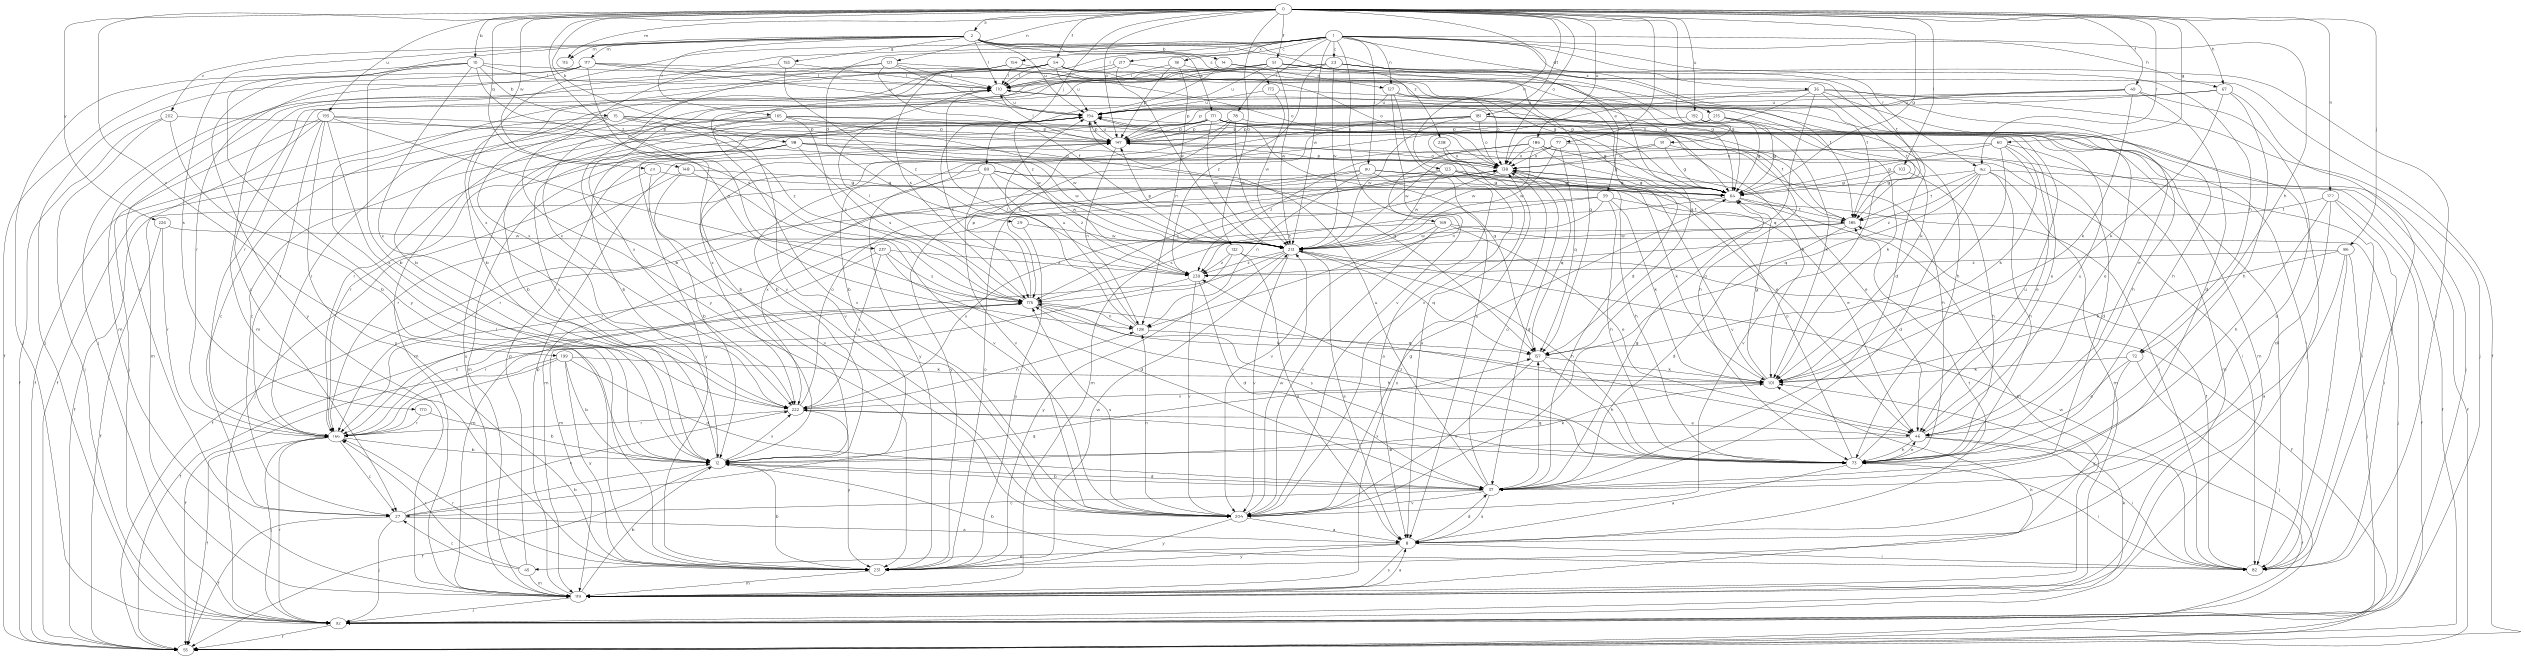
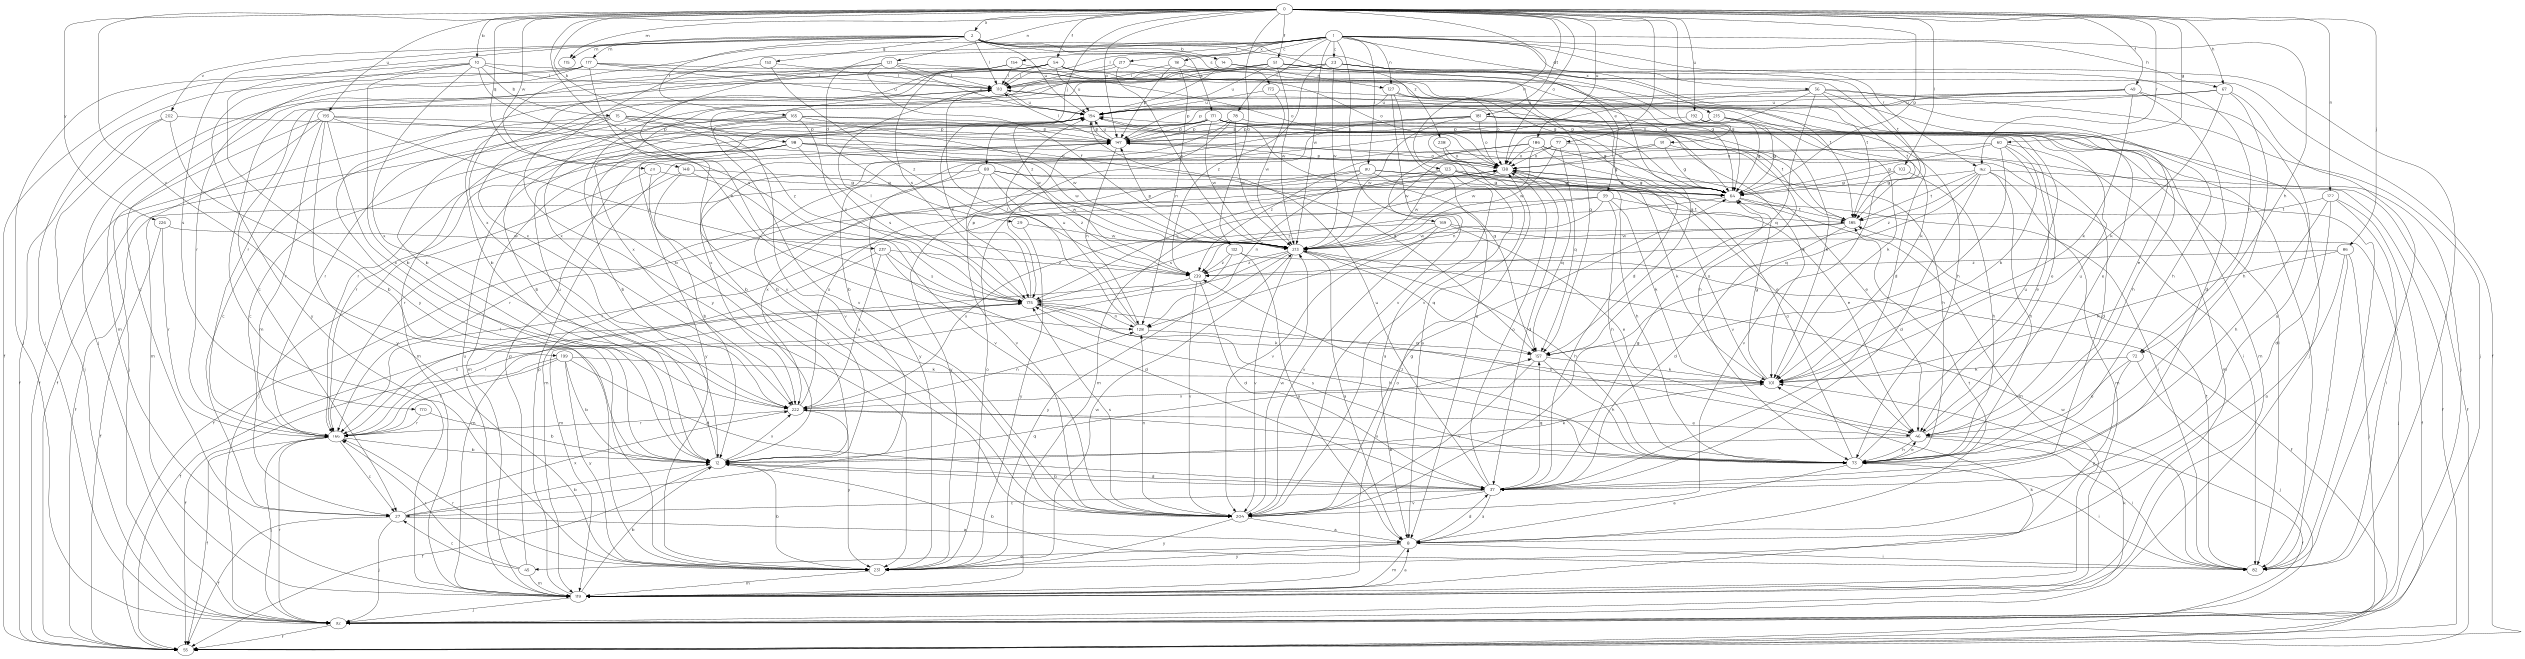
  strict digraph {
    fontname=Montserrat
    node [fontname=Montserrat]
    edge [fontname=Montserrat]
    0
    2
    10
    49
    51
    54
    60
    64
    67
    77
    86
    89
    91
    98
    103
    115
    121
    122
    123
    132
    138
    147
    148
    162
    181
    186
    192
    193
    199
    211
    226
    237
    110
    231
    14
    39
    117
    153
    165
    170
    171
    173
    194
    202
    238
    222
    15
    n48 [label=12]
    92
    175
    8
    37
    101
    213
    157
    185
    119
    46
    204
    166
    82
    73
    239
    55
    27
    128
    1
    18
    23
    29
    36
    72
    78
    80
    n75 [label=154]
    127
    169
    215
    217
    45
    0 -> 2 [label=a]
    0 -> 10 [label=b]
    0 -> 49 [label=f]
    0 -> 51 [label=f]
    0 -> 54 [label=f]
    0 -> 60 [label=g]
    0 -> 64 [label=g]
    0 -> 67 [label=h]
    0 -> 77 [label=i]
    0 -> 86 [label=j]
    0 -> 89 [label=j]
    0 -> 91 [label=j]
    0 -> 98 [label=k]
    0 -> 103 [label=l]
    0 -> 115 [label=m]
    0 -> 121 [label=n]
    0 -> 122 [label=n]
    0 -> 123 [label=n]
    0 -> 132 [label=o]
    0 -> 138 [label=o]
    0 -> 147 [label=p]
    0 -> 148 [label=q]
    0 -> 162 [label=r]
    0 -> 181 [label=t]
    0 -> 186 [label=u]
    0 -> 192 [label=u]
    0 -> 193 [label=u]
    0 -> 199 [label=v]
    0 -> 211 [label=w]
    0 -> 226 [label=y]
    0 -> 237 [label=z]
    2 -> 115 [label=m]
    2 -> 110 [label=l]
    2 -> 231 [label=y]
    2 -> 14 [label=b]
    2 -> 39 [label=e]
    2 -> 117 [label=m]
    2 -> 153 [label=q]
    2 -> 165 [label=r]
    2 -> 170 [label=s]
    2 -> 171 [label=s]
    2 -> 173 [label=s]
    2 -> 194 [label=u]
    2 -> 202 [label=v]
    2 -> 238 [label=z]
    10 -> 64 [label=g]
    10 -> 110 [label=l]
    10 -> 231 [label=y]
    10 -> 222 [label=x]
    10 -> 15 [label=b]
    10 -> n48 [label=b]
    10 -> 92 [label=j]
    10 -> 175 [label=s]
    49 -> 147 [label=p]
    49 -> 194 [label=u]
    49 -> 222 [label=x]
    49 -> 8 [label=a]
    49 -> 37 [label=d]
    49 -> 101 [label=k]
    51 -> 64 [label=g]
    51 -> 110 [label=l]
    51 -> 194 [label=u]
    51 -> 222 [label=x]
    51 -> n48 [label=b]
    51 -> 37 [label=d]
    51 -> 213 [label=w]
    51 -> 157 [label=q]
    54 -> 64 [label=g]
    54 -> 138 [label=o]
    54 -> 110 [label=l]
    54 -> 194 [label=u]
    54 -> 222 [label=x]
    54 -> 92 [label=j]
    54 -> 185 [label=t]
    54 -> 119 [label=m]
    60 -> 64 [label=g]
    60 -> 138 [label=o]
    60 -> 101 [label=k]
    60 -> 119 [label=m]
    60 -> 46 [label=e]
    60 -> 204 [label=v]
    64 -> 185 [label=t]
    64 -> 119 [label=m]
    64 -> 166 [label=r]
    67 -> 147 [label=p]
    67 -> 194 [label=u]
    67 -> 101 [label=k]
    67 -> 82 [label=i]
    67 -> 73 [label=h]
    77 -> 138 [label=o]
    77 -> 213 [label=w]
    77 -> 157 [label=q]
    77 -> 82 [label=i]
    77 -> 239 [label=z]
    86 -> 92 [label=j]
    86 -> 8 [label=a]
    86 -> 101 [label=k]
    86 -> 82 [label=i]
    86 -> 239 [label=z]
    89 -> 64 [label=g]
    89 -> 213 [label=w]
    89 -> 204 [label=v]
    89 -> 166 [label=r]
    89 -> 82 [label=i]
    89 -> 239 [label=z]
    89 -> 55 [label=f]
    91 -> 64 [label=g]
    91 -> 138 [label=o]
    91 -> 213 [label=w]
    91 -> 73 [label=h]
    98 -> 138 [label=o]
    98 -> 231 [label=y]
    98 -> 175 [label=s]
    98 -> 213 [label=w]
    98 -> 119 [label=m]
    98 -> 46 [label=e]
    98 -> 166 [label=r]
    103 -> 64 [label=g]
    103 -> 204 [label=v]
    103 -> 73 [label=h]
    121 -> 138 [label=o]
    121 -> 110 [label=l]
    121 -> 194 [label=u]
    121 -> 213 [label=f]
    121 -> 204 [label=v]
    121 -> 27 [label=c]
    122 -> 37 [label=d]
    122 -> 185 [label=t]
    122 -> 82 [label=i]
    122 -> 73 [label=h]
    122 -> 55 [label=f]
    123 -> 64 [label=g]
    123 -> 175 [label=s]
    123 -> 8 [label=a]
    123 -> 101 [label=k]
    123 -> 213 [label=w]
    123 -> 119 [label=m]
    123 -> 73 [label=h]
    132 -> 8 [label=a]
    132 -> 119 [label=m]
    132 -> 239 [label=z]
    132 -> 55 [label=f]
    138 -> 64 [label=g]
    138 -> 147 [label=p]
    138 -> 37 [label=d]
    138 -> 157 [label=q]
    138 -> 119 [label=m]
    147 -> 138 [label=o]
    147 -> 110 [label=l]
    147 -> 194 [label=u]
    147 -> 82 [label=i]
    147 -> 128 [label=n]
    148 -> 64 [label=g]
    148 -> n48 [label=b]
    148 -> 204 [label=v]
    148 -> 166 [label=r]
    162 -> 64 [label=g]
    162 -> 37 [label=d]
    162 -> 157 [label=q]
    162 -> 185 [label=t]
    162 -> 119 [label=m]
    162 -> 73 [label=h]
    162 -> 239 [label=z]
    162 -> 55 [label=f]
    181 -> 138 [label=o]
    181 -> 147 [label=p]
    181 -> 222 [label=x]
    181 -> n48 [label=b]
    181 -> 213 [label=w]
    181 -> 119 [label=m]
    181 -> 46 [label=e]
    181 -> 73 [label=h]
    186 -> 64 [label=g]
    186 -> 138 [label=o]
    186 -> 231 [label=y]
    186 -> 37 [label=d]
    186 -> 213 [label=w]
    186 -> 46 [label=e]
    186 -> 128 [label=n]
    192 -> 64 [label=g]
    192 -> 147 [label=p]
    192 -> 101 [label=k]
    193 -> 147 [label=p]
    193 -> 231 [label=y]
    193 -> 222 [label=x]
    193 -> 92 [label=j]
    193 -> 175 [label=s]
    193 -> 213 [label=w]
    193 -> 119 [label=m]
    193 -> 166 [label=r]
    199 -> 231 [label=y]
    199 -> n48 [label=b]
    199 -> 37 [label=d]
    199 -> 101 [label=k]
    199 -> 166 [label=r]
    199 -> 55 [label=f]
    211 -> 64 [label=g]
    211 -> 92 [label=j]
    211 -> 204 [label=v]
    226 -> 213 [label=w]
    226 -> 166 [label=r]
    226 -> 55 [label=f]
    237 -> 222 [label=x]
    237 -> 175 [label=s]
    237 -> 37 [label=d]
    237 -> 119 [label=m]
    237 -> 239 [label=z]
    110 -> 194 [label=u]
    110 -> 101 [label=k]
    110 -> 204 [label=v]
    231 -> 138 [label=o]
    231 -> 110 [label=l]
    231 -> n48 [label=b]
    231 -> 213 [label=w]
    231 -> 119 [label=m]
    231 -> 166 [label=r]
    14 -> 64 [label=g]
    14 -> n48 [label=b]
    14 -> 239 [label=z]
    14 -> 127 [label=n]
    39 -> 101 [label=k]
    39 -> 185 [label=t]
    39 -> 204 [label=v]
    39 -> 73 [label=h]
    39 -> 239 [label=z]
    39 -> 55 [label=f]
    117 -> 64 [label=g]
    117 -> 110 [label=l]
    117 -> 194 [label=u]
    117 -> 92 [label=j]
    117 -> 166 [label=r]
    117 -> 55 [label=f]
    117 -> 128 [label=n]
    153 -> 110 [label=l]
    153 -> 119 [label=m]
    153 -> 239 [label=z]
    165 -> 147 [label=p]
    165 -> n48 [label=b]
    165 -> 175 [label=s]
    165 -> 213 [label=w]
    165 -> 119 [label=m]
    165 -> 46 [label=e]
    165 -> 204 [label=v]
    170 -> n48 [label=b]
    170 -> 166 [label=r]
    171 -> 64 [label=g]
    171 -> 147 [label=p]
    171 -> 213 [label=w]
    171 -> 157 [label=q]
    171 -> 166 [label=r]
    171 -> 82 [label=i]
    171 -> 73 [label=h]
    171 -> 55 [label=f]
    171 -> 27 [label=c]
    173 -> 194 [label=u]
    173 -> 213 [label=w]
    173 -> 73 [label=h]
    194 -> 147 [label=p]
    194 -> n48 [label=b]
    194 -> 175 [label=s]
    194 -> 185 [label=t]
    202 -> 147 [label=p]
    202 -> n48 [label=b]
    202 -> 92 [label=j]
    202 -> 55 [label=f]
    238 -> 138 [label=o]
    238 -> 8 [label=a]
    222 -> 138 [label=o]
    222 -> 231 [label=y]
    222 -> 46 [label=e]
    222 -> 166 [label=r]
    222 -> 128 [label=n]
    15 -> 147 [label=p]
    15 -> 101 [label=k]
    15 -> 157 [label=q]
    15 -> 166 [label=r]
    15 -> 239 [label=z]
    15 -> 55 [label=f]
    15 -> 27 [label=c]
    n48 -> 194 [label=u]
    n48 -> 222 [label=x]
    n48 -> 37 [label=d]
    n48 -> 101 [label=k]
    n48 -> 55 [label=f]
    92 -> 101 [label=k]
    92 -> 166 [label=r]
    92 -> 55 [label=f]
    175 -> 147 [label=p]
    175 -> 110 [label=l]
    175 -> 101 [label=k]
    175 -> 166 [label=r]
    175 -> 73 [label=h]
    175 -> 55 [label=f]
    175 -> 128 [label=n]
    8 -> 231 [label=y]
    8 -> 37 [label=d]
    8 -> 185 [label=t]
-   8 -> 119 [label=s]
+   8 -> 119 [label=m]
    8 -> 82 [label=i]
    8 -> 45 [label=e]
    37 -> 64 [label=g]
    37 -> 138 [label=o]
    37 -> 194 [label=u]
    37 -> n48 [label=b]
    37 -> 8 [label=a]
    37 -> 157 [label=q]
    37 -> 204 [label=v]
    37 -> 27 [label=c]
    101 -> 64 [label=g]
    101 -> 138 [label=o]
    101 -> 222 [label=x]
    213 -> 147 [label=p]
    213 -> 231 [label=y]
    213 -> 8 [label=a]
    213 -> 157 [label=q]
    213 -> 204 [label=v]
    213 -> 166 [label=r]
    213 -> 73 [label=h]
    213 -> 239 [label=z]
    157 -> 101 [label=k]
    157 -> 204 [label=v]
    157 -> 73 [label=h]
    185 -> 110 [label=l]
    185 -> 175 [label=s]
    185 -> 37 [label=d]
    185 -> 213 [label=w]
    119 -> 138 [label=o]
    119 -> 147 [label=p]
    119 -> 194 [label=u]
    119 -> n48 [label=b]
    119 -> 92 [label=j]
    119 -> 8 [label=a]
    119 -> 101 [label=k]
    46 -> 194 [label=u]
    46 -> n48 [label=b]
    46 -> 175 [label=s]
    46 -> 82 [label=i]
    46 -> 73 [label=h]
    46 -> 55 [label=f]
    204 -> 64 [label=g]
    204 -> 231 [label=y]
    204 -> 175 [label=s]
    204 -> 8 [label=a]
    204 -> 213 [label=w]
    204 -> 128 [label=n]
    166 -> n48 [label=b]
    166 -> 92 [label=j]
    166 -> 175 [label=s]
    166 -> 55 [label=f]
    166 -> 27 [label=c]
    82 -> n48 [label=b]
    82 -> 213 [label=w]
    82 -> 185 [label=t]
    73 -> 138 [label=o]
    73 -> 194 [label=u]
    73 -> 222 [label=x]
    73 -> 175 [label=s]
    73 -> 8 [label=a]
    73 -> 46 [label=e]
    73 -> 82 [label=i]
    73 -> 239 [label=z]
    239 -> 175 [label=s]
    239 -> 37 [label=d]
    239 -> 204 [label=v]
    27 -> 222 [label=x]
    27 -> n48 [label=b]
    27 -> 92 [label=j]
    27 -> 8 [label=a]
    27 -> 157 [label=q]
    27 -> 55 [label=f]
    128 -> 110 [label=l]
    128 -> 194 [label=u]
    128 -> 157 [label=q]
    1 -> 67 [label=h]
    1 -> 162 [label=r]
    1 -> 110 [label=l]
    1 -> 231 [label=y]
    1 -> 222 [label=x]
    1 -> 213 [label=w]
    1 -> 185 [label=t]
    1 -> 18 [label=c]
    1 -> 23 [label=c]
    1 -> 29 [label=d]
    1 -> 36 [label=d]
    1 -> 72 [label=h]
    1 -> 78 [label=i]
    1 -> 80 [label=i]
    1 -> n75 [label=l]
    1 -> 127 [label=n]
    1 -> 169 [label=s]
    1 -> 215 [label=x]
    1 -> 217 [label=x]
    18 -> 147 [label=p]
    18 -> 110 [label=l]
    18 -> 55 [label=f]
    18 -> 128 [label=n]
    23 -> 110 [label=l]
    23 -> 213 [label=w]
    23 -> 185 [label=t]
    23 -> 166 [label=r]
    23 -> 82 [label=i]
    23 -> 239 [label=z]
    23 -> 72 [label=h]
    29 -> 231 [label=y]
    29 -> 213 [label=w]
    36 -> 138 [label=o]
    36 -> 194 [label=u]
    36 -> 92 [label=j]
    36 -> 157 [label=q]
    36 -> 185 [label=t]
    36 -> 46 [label=e]
    36 -> 204 [label=v]
    36 -> 73 [label=h]
    72 -> 231 [label=y]
    72 -> 92 [label=j]
    72 -> 101 [label=k]
    72 -> 46 [label=e]
    78 -> 147 [label=p]
    78 -> n48 [label=b]
    78 -> 175 [label=s]
    78 -> 213 [label=w]
    78 -> 82 [label=i]
    80 -> 64 [label=g]
    80 -> 231 [label=y]
    80 -> 222 [label=x]
    80 -> 46 [label=e]
    80 -> 55 [label=f]
    80 -> 128 [label=n]
    n75 -> 110 [label=l]
    n75 -> n48 [label=b]
    n75 -> 175 [label=s]
    n75 -> 37 [label=d]
    127 -> 138 [label=o]
    127 -> 194 [label=u]
    127 -> 92 [label=j]
    127 -> 8 [label=a]
    127 -> 204 [label=v]
    169 -> 222 [label=x]
    169 -> 92 [label=j]
    169 -> 213 [label=w]
    169 -> 46 [label=e]
    169 -> 204 [label=v]
    215 -> 64 [label=g]
    215 -> 147 [label=p]
    215 -> n48 [label=b]
    215 -> 92 [label=j]
    215 -> 101 [label=k]
    217 -> 110 [label=l]
    217 -> 213 [label=w]
    217 -> 157 [label=q]
    217 -> 27 [label=c]
    45 -> 147 [label=p]
    45 -> 119 [label=m]
    45 -> 166 [label=r]
    45 -> 27 [label=c]
  }
